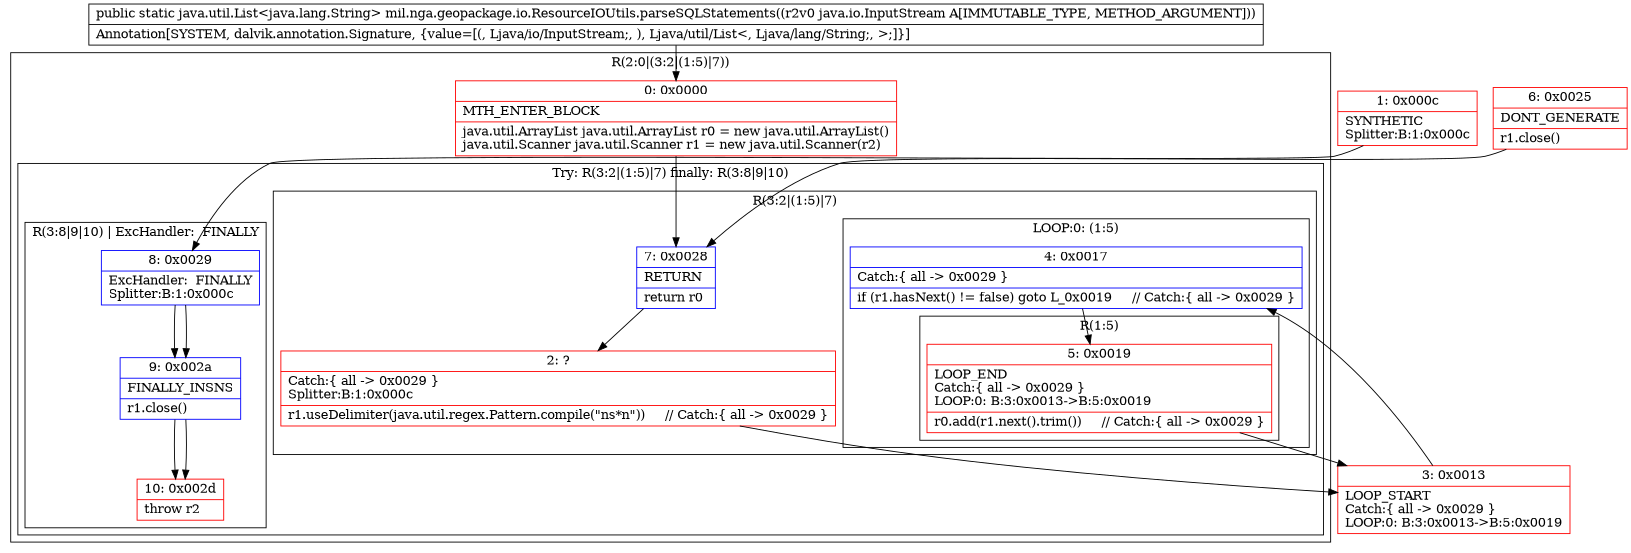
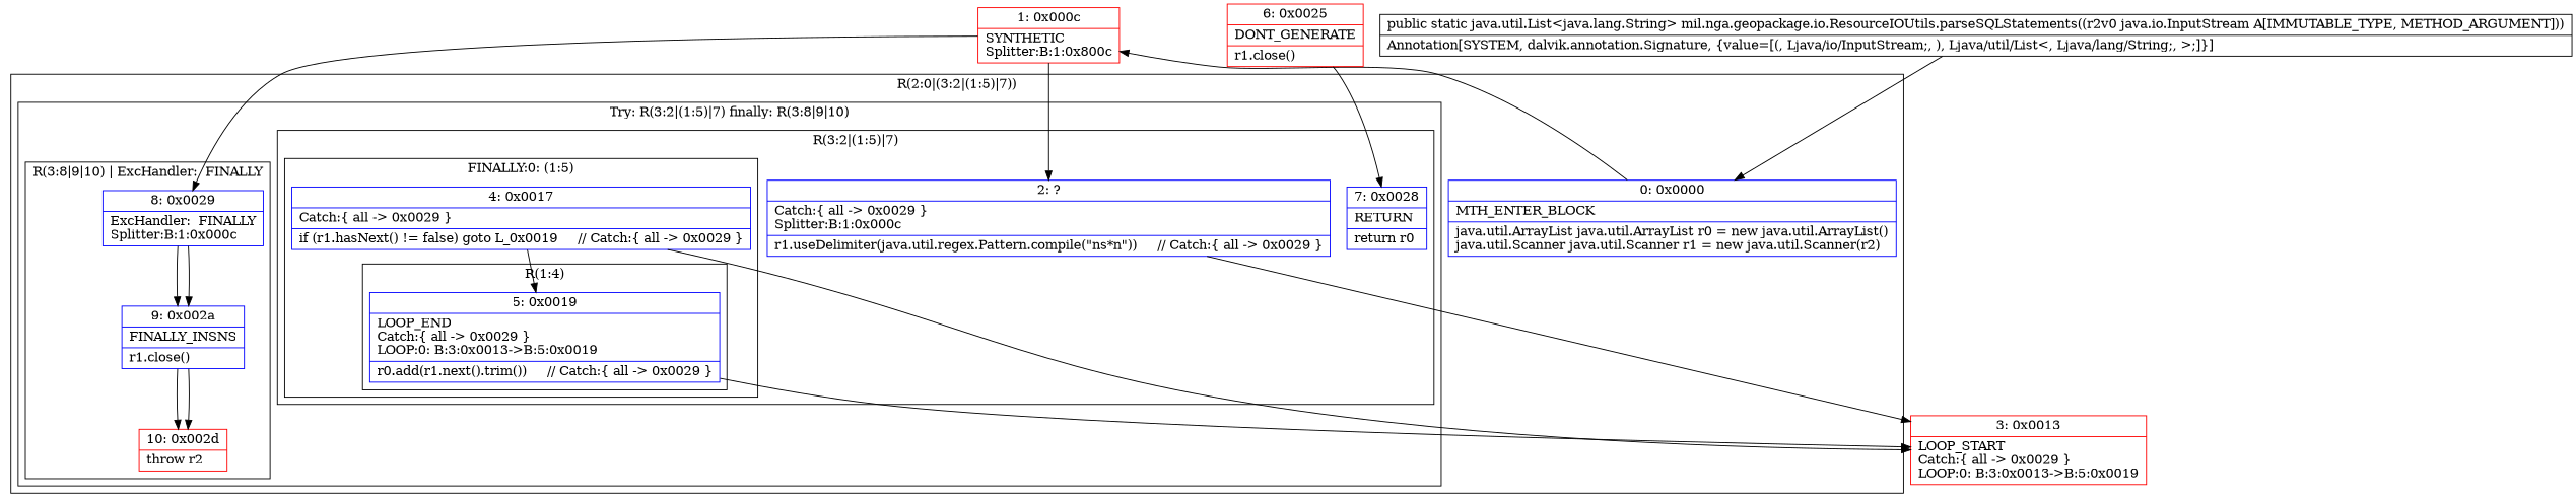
  digraph {
    node [color=blue shape=record]
-   n1 [color=red label="{5\:\ 0x0019|LOOP_END\lCatch:\{ all \-\> 0x0029 \}\lLOOP:0: B:3:0x0013\-\>B:5:0x0019\l|r0.add(r1.next().trim())     \/\/ Catch:\{ all \-\> 0x0029 \}\l}"]
+   n1 [label="{5\:\ 0x0019|LOOP_END\lCatch:\{ all \-\> 0x0029 \}\lLOOP:0: B:3:0x0013\-\>B:5:0x0019\l|r0.add(r1.next().trim())     \/\/ Catch:\{ all \-\> 0x0029 \}\l}"]
    n2 [label="{4\:\ 0x0017|Catch:\{ all \-\> 0x0029 \}\l|if (r1.hasNext() != false) goto L_0x0019     \/\/ Catch:\{ all \-\> 0x0029 \}\l}"]
-   n3 [color=red label="{2\:\ ?|Catch:\{ all \-\> 0x0029 \}\lSplitter:B:1:0x000c\l|r1.useDelimiter(java.util.regex.Pattern.compile(\"ns*n\"))     \/\/ Catch:\{ all \-\> 0x0029 \}\l}"]
+   n3 [label="{2\:\ ?|Catch:\{ all \-\> 0x0029 \}\lSplitter:B:1:0x000c\l|r1.useDelimiter(java.util.regex.Pattern.compile(\"ns*n\"))     \/\/ Catch:\{ all \-\> 0x0029 \}\l}"]
    n4 [label="{7\:\ 0x0028|RETURN\l|return r0\l}"]
    n5 [label="{8\:\ 0x0029|ExcHandler:  FINALLY\lSplitter:B:1:0x000c\l}"]
    n6 [label="{9\:\ 0x002a|FINALLY_INSNS\l|r1.close()\l}"]
    n7 [color=red label="{10\:\ 0x002d|throw r2\l}"]
-   n8 [color=red label="{0\:\ 0x0000|MTH_ENTER_BLOCK\l|java.util.ArrayList java.util.ArrayList r0 = new java.util.ArrayList()\ljava.util.Scanner java.util.Scanner r1 = new java.util.Scanner(r2)\l}"]
+   n8 [label="{0\:\ 0x0000|MTH_ENTER_BLOCK\l|java.util.ArrayList java.util.ArrayList r0 = new java.util.ArrayList()\ljava.util.Scanner java.util.Scanner r1 = new java.util.Scanner(r2)\l}"]
    n9 [color=red label="{3\:\ 0x0013|LOOP_START\lCatch:\{ all \-\> 0x0029 \}\lLOOP:0: B:3:0x0013\-\>B:5:0x0019\l}"]
-   n10 [color=red label="{1\:\ 0x000c|SYNTHETIC\lSplitter:B:1:0x000c\l}"]
+   n10 [color=red label="{1\:\ 0x000c|SYNTHETIC\lSplitter:B:1:0x800c\l}"]
    n11 [color=red label="{6\:\ 0x0025|DONT_GENERATE\l|r1.close()\l}"]
    n12 [label="{public static java.util.List\<java.lang.String\> mil.nga.geopackage.io.ResourceIOUtils.parseSQLStatements((r2v0 java.io.InputStream A[IMMUTABLE_TYPE, METHOD_ARGUMENT]))  | Annotation[SYSTEM, dalvik.annotation.Signature, \{value=[(, Ljava\/io\/InputStream;, ), Ljava\/util\/List\<, Ljava\/lang\/String;, \>;]\}]\l}" color=""]
    subgraph cluster_1 {
      label="R(2:0|(3:2|(1:5)|7))"
      n8
      subgraph cluster_2 {
        label="Try: R(3:2|(1:5)|7) finally: R(3:8|9|10)"
        subgraph cluster_3 {
          label="R(3:2|(1:5)|7)"
          n3
          n4
          subgraph cluster_4 {
-           label="LOOP:0: (1:5)"
+           label="FINALLY:0: (1:5)"
            n2
            subgraph cluster_5 {
-             label="R(1:5)"
+             label="R(1:4)"
              n1
            }
          }
        }
        subgraph cluster_6 {
          label="R(3:8|9|10) | ExcHandler:  FINALLY\l"
          n5
          n6
          n7
        }
      }
    }
    subgraph cluster_7 {
      label="R(3:8|9|10) | ExcHandler:  FINALLY\l"
    }
    n1 -> n9
    n2 -> n1
    n3 -> n9
    n5 -> n6
    n5 -> n6
    n6 -> n7
    n6 -> n7
-   n8 -> n4
-   n9 -> n2
-   n4 -> n3
+   n8 -> n10
+   n2 -> n9
+   n10 -> n3
    n10 -> n5
    n11 -> n4
    n12 -> n8
  }
